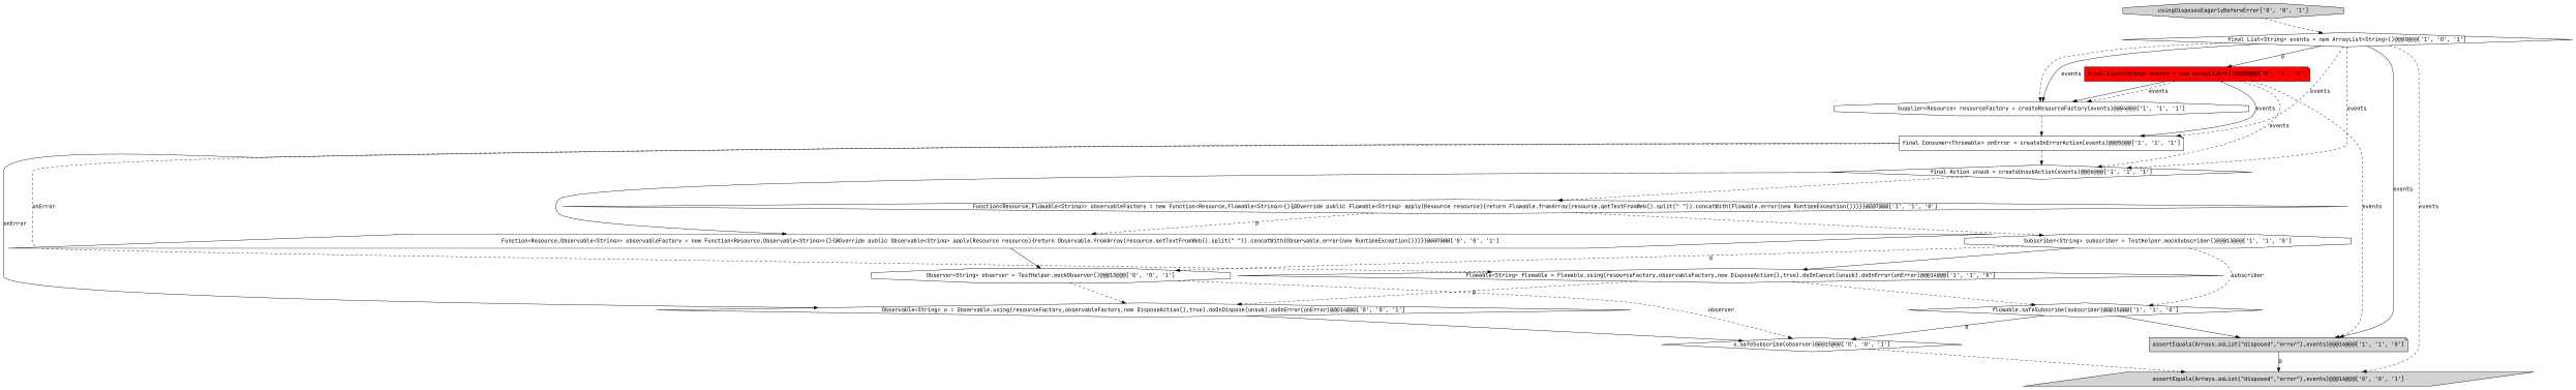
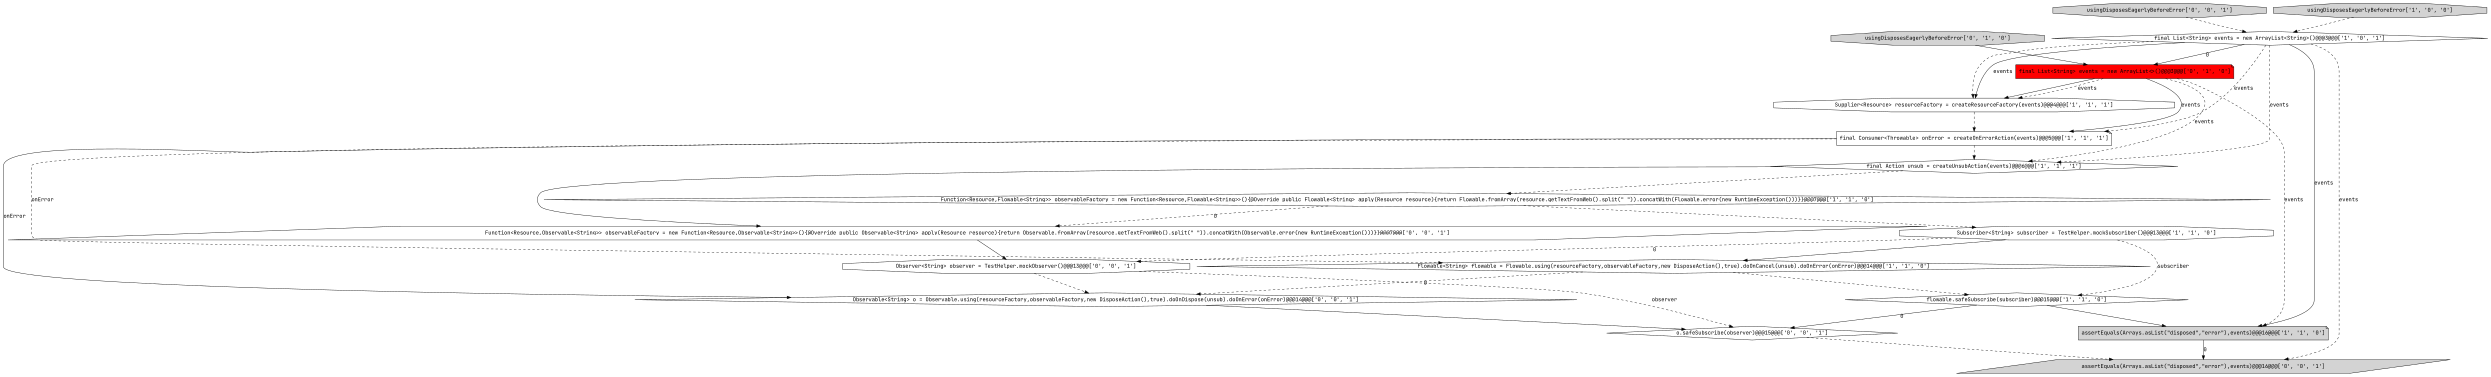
  digraph {
    fontname="JetBrains Mono"
    node [fillcolor=white fontname="JetBrains Mono" shape=diamond style=filled]
    edge [fontname="JetBrains Mono" style=dashed]
    n1 [label="Supplier<Resource> resourceFactory = createResourceFactory(events)@@@4@@@['1', '1', '1']" shape=octagon]
    n2 [label="final Consumer<Throwable> onError = createOnErrorAction(events)@@@5@@@['1', '1', '1']" shape=note]
    n3 [label="Flowable<String> flowable = Flowable.using(resourceFactory,observableFactory,new DisposeAction(),true).doOnCancel(unsub).doOnError(onError)@@@14@@@['1', '1', '0']"]
    n4 [label="final Action unsub = createUnsubAction(events)@@@6@@@['1', '1', '1']"]
    n5 [label="Observable<String> o = Observable.using(resourceFactory,observableFactory,new DisposeAction(),true).doOnDispose(unsub).doOnError(onError)@@@14@@@['0', '0', '1']"]
    n6 [label="Subscriber<String> subscriber = TestHelper.mockSubscriber()@@@13@@@['1', '1', '0']" shape=octagon]
    n7 [label="flowable.safeSubscribe(subscriber)@@@15@@@['1', '1', '0']"]
    n8 [label="Observer<String> observer = TestHelper.mockObserver()@@@13@@@['0', '0', '1']" shape=octagon]
    n9 [fillcolor=lightgray label="assertEquals(Arrays.asList(\"disposed\",\"error\"),events)@@@16@@@['1', '1', '0']" shape=note]
    n10 [label="o.safeSubscribe(observer)@@@15@@@['0', '0', '1']"]
    n11 [fillcolor=lightgray label="assertEquals(Arrays.asList(\"disposed\",\"error\"),events)@@@16@@@['0', '0', '1']" shape=parallelogram]
    n12 [label="Function<Resource,Flowable<String>> observableFactory = new Function<Resource,Flowable<String>>(){@Override public Flowable<String> apply(Resource resource){return Flowable.fromArray(resource.getTextFromWeb().split(\" \")).concatWith(Flowable.error(new RuntimeException()))}}@@@7@@@['1', '1', '0']"]
    n13 [label="Function<Resource,Observable<String>> observableFactory = new Function<Resource,Observable<String>>(){@Override public Observable<String> apply(Resource resource){return Observable.fromArray(resource.getTextFromWeb().split(\" \")).concatWith(Observable.error(new RuntimeException()))}}@@@7@@@['0', '0', '1']" shape=parallelogram]
    n14 [label="final List<String> events = new ArrayList<String>()@@@3@@@['1', '0', '1']"]
    n15 [fillcolor=red label="final List<String> events = new ArrayList<>()@@@3@@@['0', '1', '0']" shape=note]
+   n16 [fillcolor=lightgray label="usingDisposesEagerlyBeforeError['0', '1', '0']" shape=octagon]
    n17 [fillcolor=lightgray label="usingDisposesEagerlyBeforeError['0', '0', '1']" shape=octagon]
+   n18 [fillcolor=lightgray label="usingDisposesEagerlyBeforeError['1', '0', '0']" shape=octagon]
    n1 -> n2
    n2 -> n3 [label=onError]
    n2 -> n4
    n2 -> n5 [label=onError style=solid]
    n3 -> n5 [label=0]
    n3 -> n7
    n4 -> n12
    n4 -> n13 [style=solid]
    n5 -> n10 [style=solid]
    n6 -> n3 [style=solid]
    n6 -> n7 [label=subscriber]
    n6 -> n8 [label=0]
    n7 -> n9 [style=solid]
    n7 -> n10 [label=0 style=solid]
    n8 -> n5
    n8 -> n10 [label=observer]
    n9 -> n11 [label=0 style=solid]
    n10 -> n11
    n12 -> n6
    n12 -> n13 [label=0]
    n13 -> n8 [style=solid]
    n14 -> n1 [label=events style=solid]
    n14 -> n1
    n14 -> n2 [label=events]
    n14 -> n4 [label=events]
    n14 -> n9 [label=events style=solid]
    n14 -> n11 [label=events]
    n14 -> n15 [label=0 style=solid]
    n15 -> n1 [style=solid]
    n15 -> n1 [label=events]
    n15 -> n2 [label=events style=solid]
    n15 -> n4 [label=events]
    n15 -> n9 [label=events]
+   n16 -> n15 [style=solid]
    n17 -> n14
+   n18 -> n14
  }
